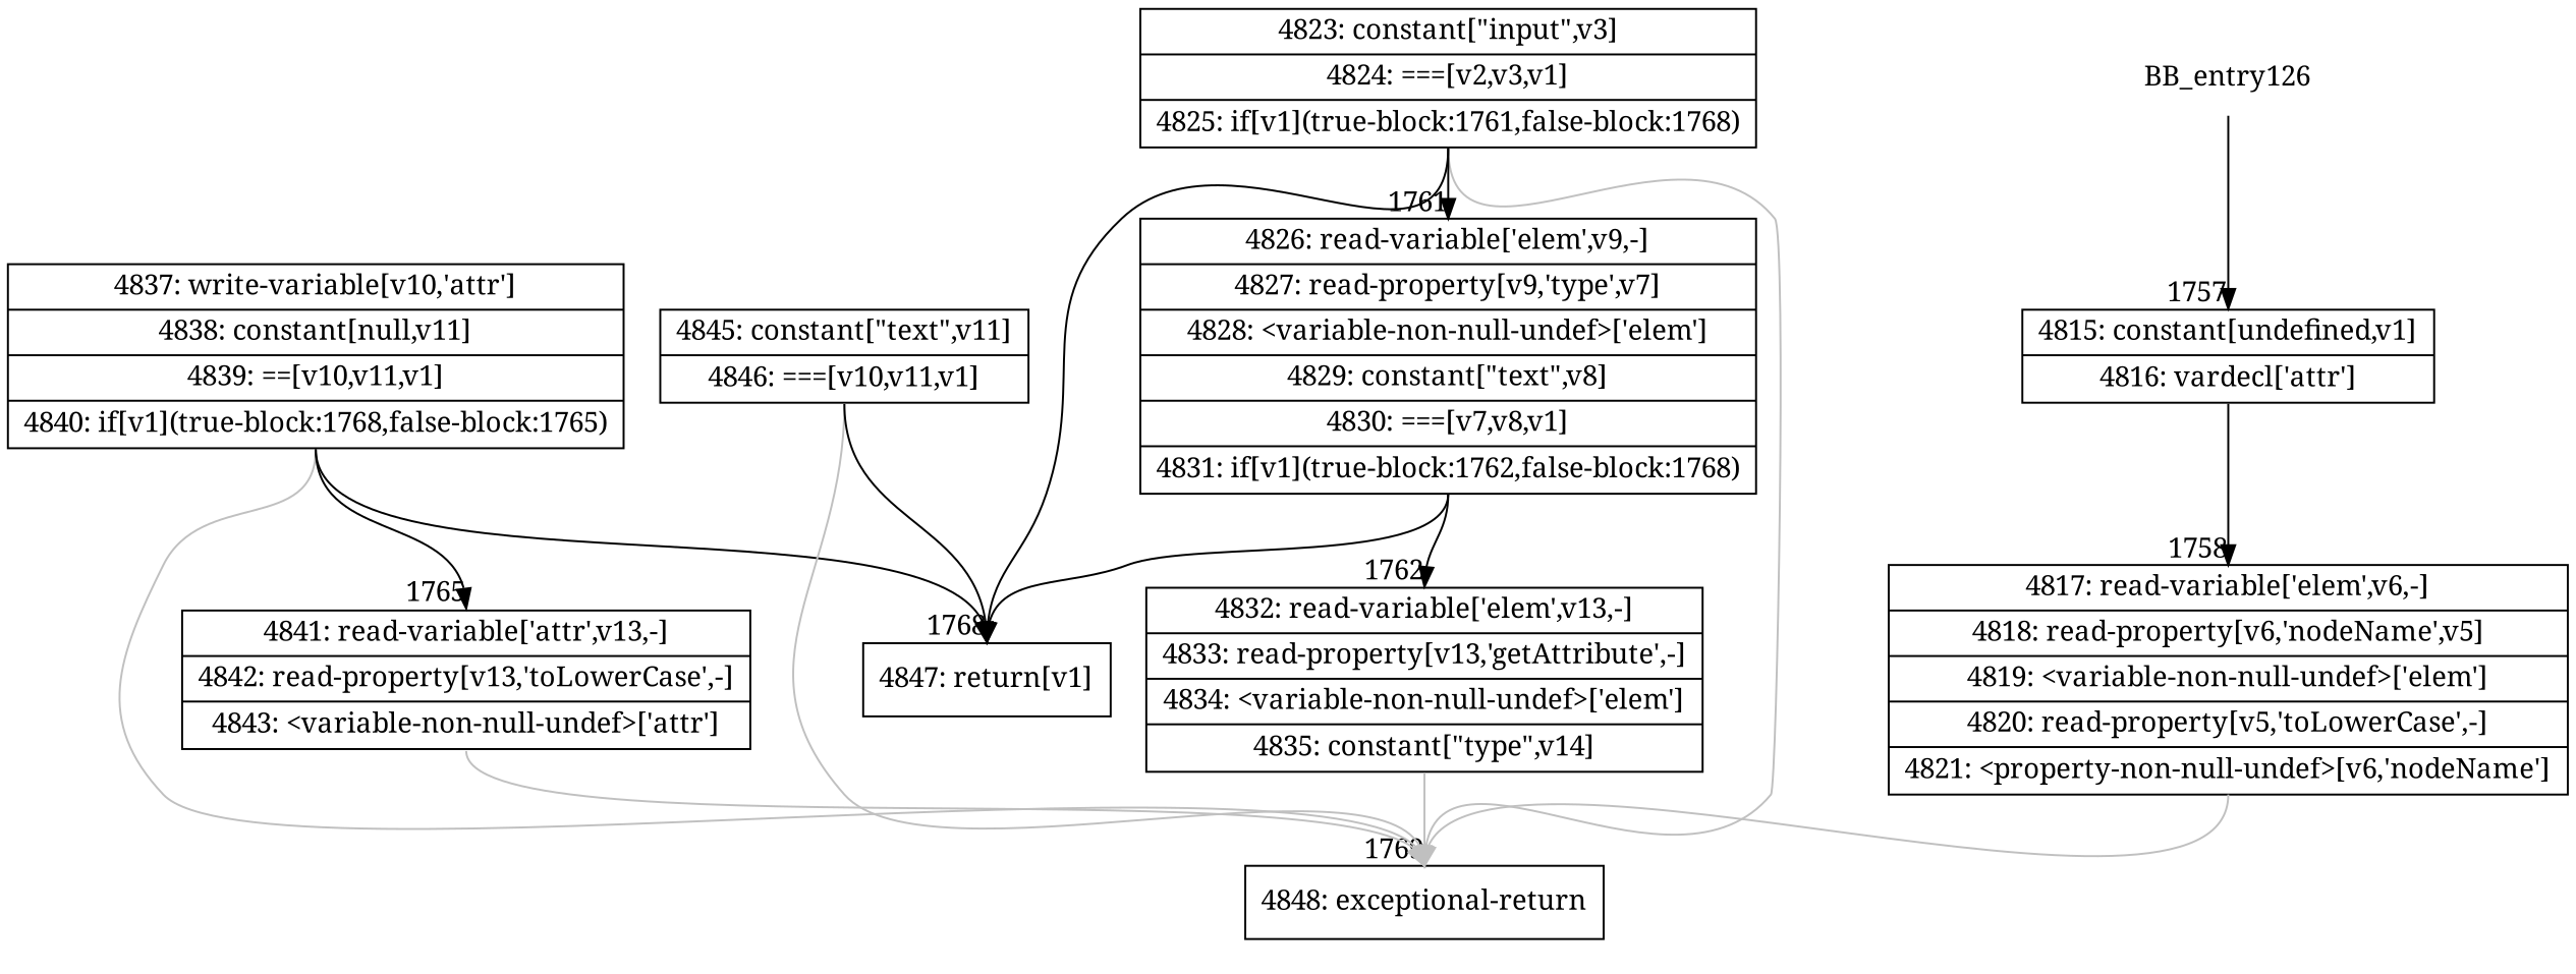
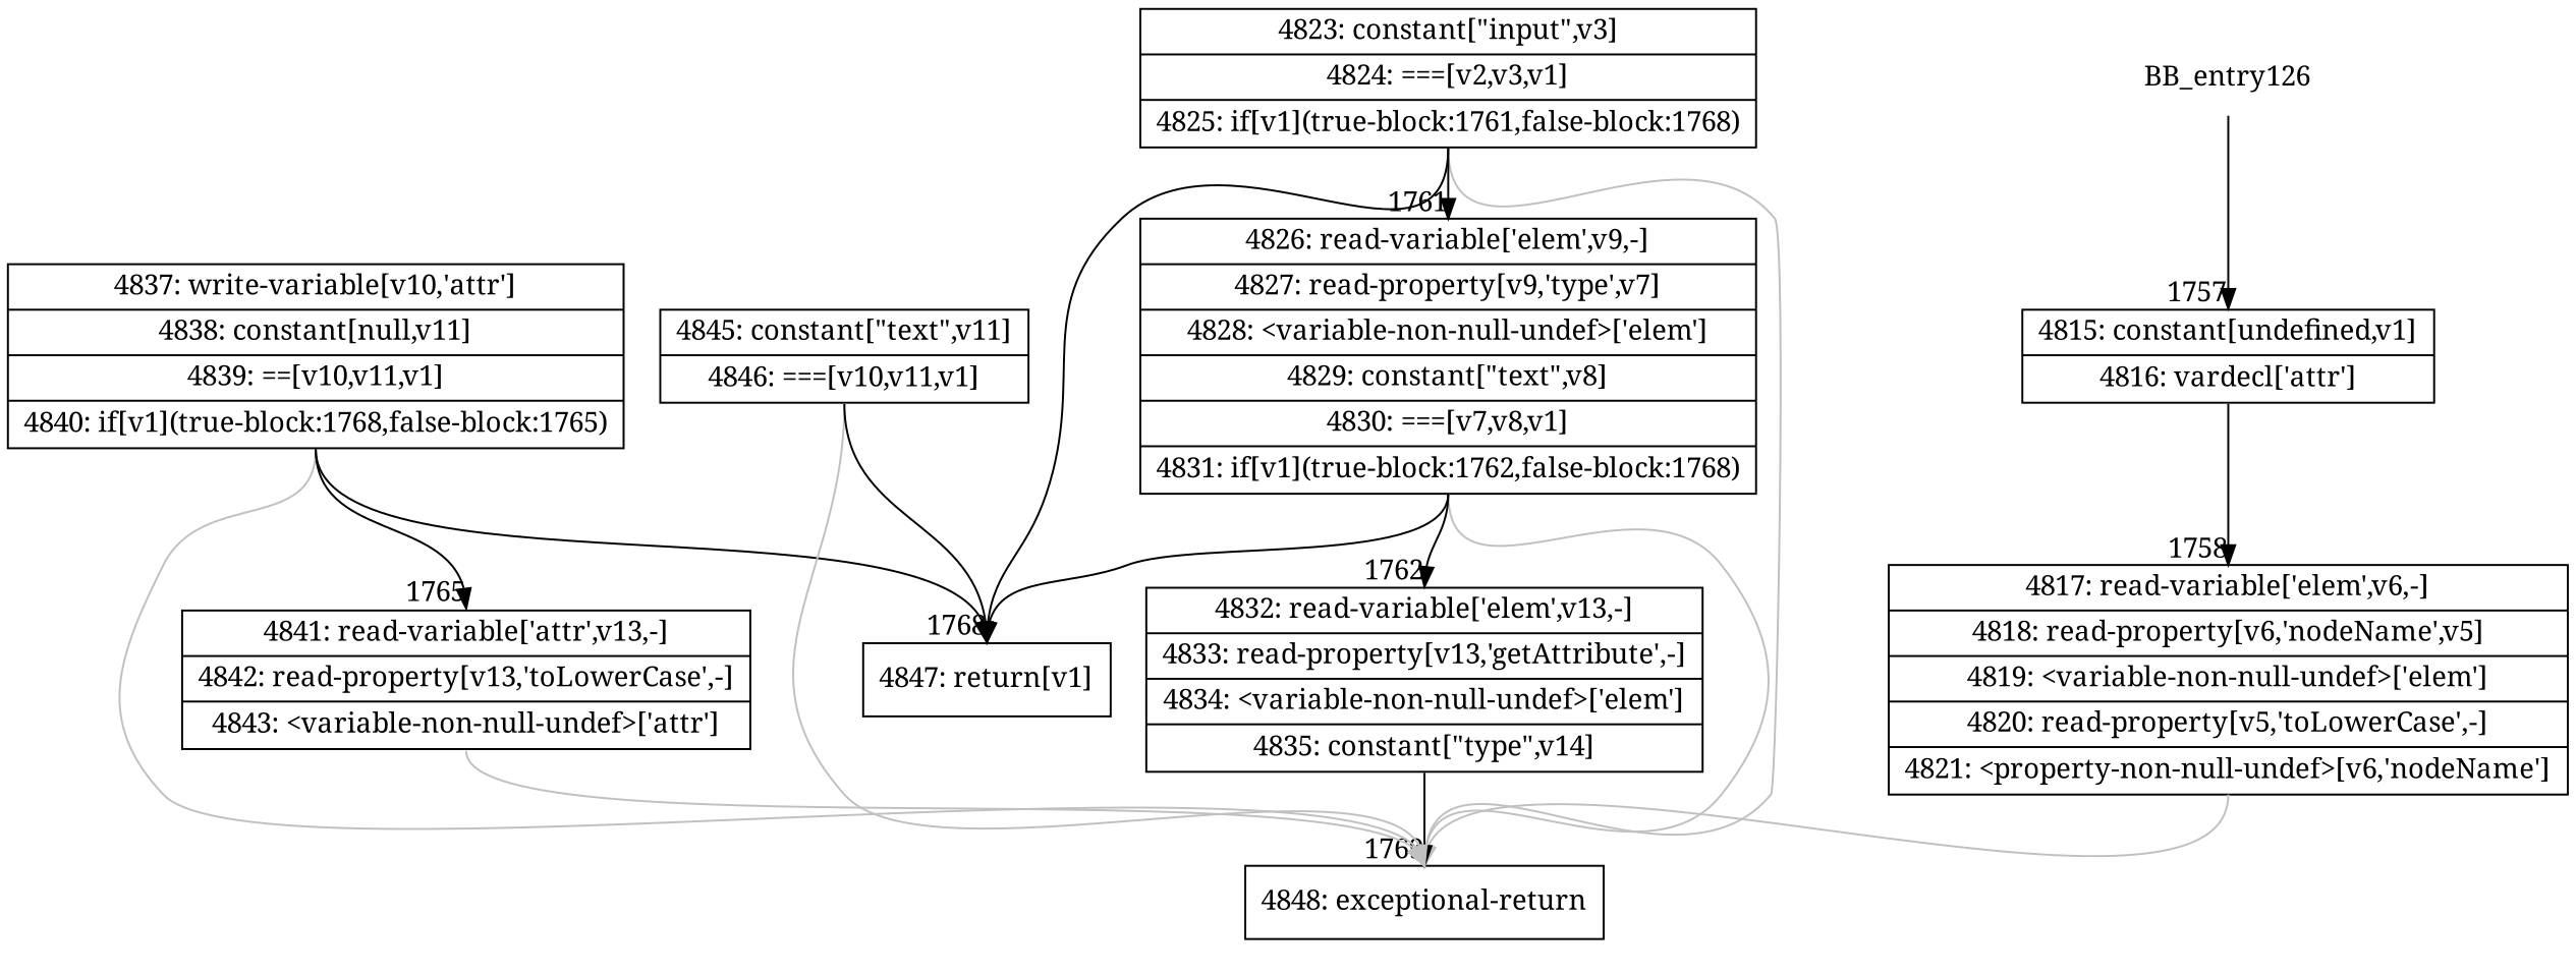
  digraph {
    fontname="Noto Serif"
    rankdir=TD
    node [fontname="Noto Serif" shape=record]
    edge [fontname="Noto Serif" headport=n tailport=s]
    n1 [label=BB_entry126 shape=none]
    n2 [label="{4815: constant[undefined,v1]|4816: vardecl['attr']}"]
    n3 [label="{4817: read-variable['elem',v6,-]|4818: read-property[v6,'nodeName',v5]|4819: \<variable-non-null-undef\>['elem']|4820: read-property[v5,'toLowerCase',-]|4821: \<property-non-null-undef\>[v6,'nodeName']}"]
    n4 [label="{4848: exceptional-return}"]
    n5 [label="{4823: constant[\"input\",v3]|4824: ===[v2,v3,v1]|4825: if[v1](true-block:1761,false-block:1768)}"]
    n6 [label="{4847: return[v1]}"]
    n7 [label="{4826: read-variable['elem',v9,-]|4827: read-property[v9,'type',v7]|4828: \<variable-non-null-undef\>['elem']|4829: constant[\"text\",v8]|4830: ===[v7,v8,v1]|4831: if[v1](true-block:1762,false-block:1768)}"]
    n8 [label="{4832: read-variable['elem',v13,-]|4833: read-property[v13,'getAttribute',-]|4834: \<variable-non-null-undef\>['elem']|4835: constant[\"type\",v14]}"]
    n9 [label="{4837: write-variable[v10,'attr']|4838: constant[null,v11]|4839: ==[v10,v11,v1]|4840: if[v1](true-block:1768,false-block:1765)}"]
    n10 [label="{4841: read-variable['attr',v13,-]|4842: read-property[v13,'toLowerCase',-]|4843: \<variable-non-null-undef\>['attr']}"]
    n11 [label="{4845: constant[\"text\",v11]|4846: ===[v10,v11,v1]}"]
    n1 -> n2 [headlabel="    1757"]
    n2 -> n3 [headlabel="      1758"]
    n3 -> n4 [color=gray headlabel="      1769"]
    n5 -> n4 [color=gray]
    n5 -> n6 [headlabel="      1768"]
    n5 -> n7 [headlabel="      1761"]
+   n7 -> n4 [color=gray]
    n7 -> n6
    n7 -> n8 [headlabel="      1762"]
-   n8 -> n4 [color=gray]
+   n8 -> n4 [color=black]
    n9 -> n4 [color=gray]
    n9 -> n6
    n9 -> n10 [headlabel="      1765"]
    n10 -> n4 [color=gray]
    n11 -> n4 [color=gray]
    n11 -> n6
  }
